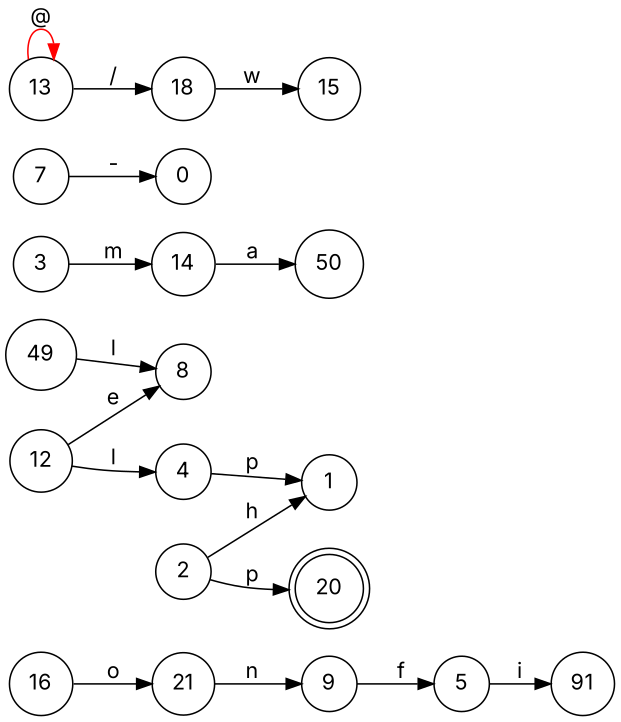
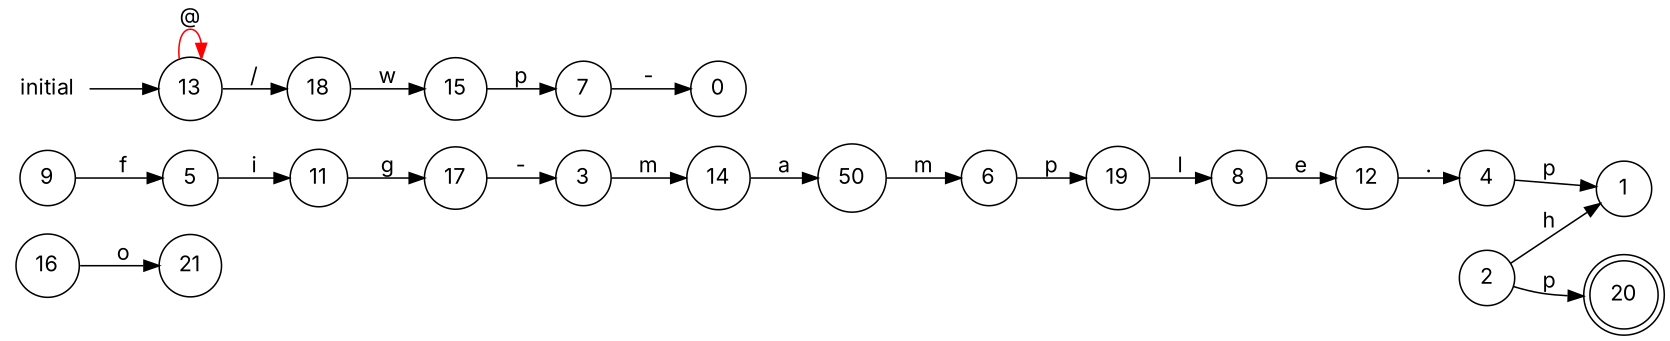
  digraph {
    fontname=Inter
    rankdir=LR
    node [fontname=Inter shape=circle]
    edge [fontname=Inter]
    16
    21
    9
    2
    1
    20 [shape=doublecircle]
    3
    14
    n9 [label=50]
+   6
    4
    5
-   11 [label=91]
-   19 [label=49]
+   11
+   17
+   19
    8
    12
    7
    0
    13
    18
    15
+   initial [shape=plaintext]
    16 -> 21 [label=o]
-   21 -> 9 [label=n]
    9 -> 5 [label=f]
    2 -> 1 [label=h]
    2 -> 20 [label=p]
    3 -> 14 [label=m]
    14 -> n9 [label=a]
+   n9 -> 6 [label=m]
+   6 -> 19 [label=p]
    4 -> 1 [label=p]
    5 -> 11 [label=i]
+   11 -> 17 [label=g]
+   17 -> 3 [label="-"]
    19 -> 8 [label=l]
-   12 -> 8 [label=e]
-   12 -> 4 [label=l]
+   8 -> 12 [label=e]
+   12 -> 4 [label="."]
    7 -> 0 [label="-"]
    13 -> 13 [color=red label="@"]
    13 -> 18 [label="/"]
    18 -> 15 [label=w]
+   15 -> 7 [label=p]
+   initial -> 13
  }
